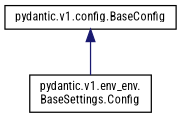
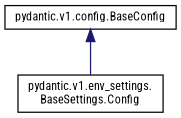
  digraph {
    rankdir=TB
    fontname="Roboto Condensed"
    node [color=black fillcolor=white fontname="Roboto Condensed" fontsize=10 shape=record style=filled]
    n1 [height=0.2 label="pydantic.v1.config.BaseConfig" width=0.4]
-   n2 [height=0.2 label="pydantic.v1.env_env.\lBaseSettings.Config" width=0.4]
+   n2 [height=0.2 label="pydantic.v1.env_settings.\lBaseSettings.Config" width=0.4]
    n1 -> n2 [color=midnightblue dir=back fontname="Roboto Condensed" fontsize=10 labelfontname=Helvetica labelfontsize=10 style=solid]
  }
